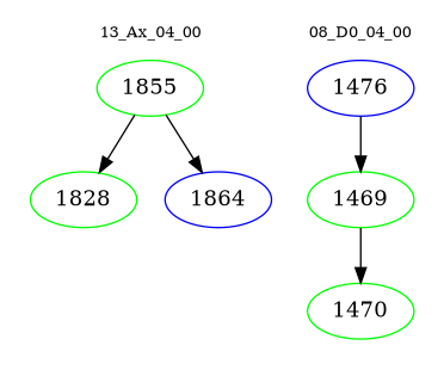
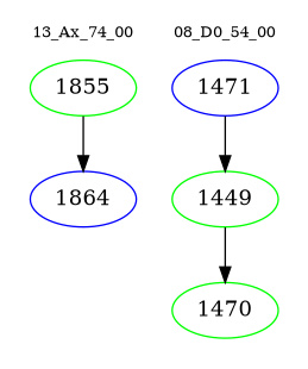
  digraph {
    node [color=green]
    edge [color=black]
    n1 [label=1855]
-   n2 [label=1828]
    n3 [color=blue label=1864]
-   n4 [label=1469]
+   n4 [label=1449]
    n5 [label=1470]
-   n6 [color=blue label=1476]
+   n6 [color=blue label=1471]
    subgraph cluster_1 {
      color=white
      fontsize=10
-     label="13_Ax_04_00"
+     label="13_Ax_74_00"
      n1
-     n2
      n3
    }
    subgraph cluster_2 {
      color=white
      fontsize=10
-     label="08_D0_04_00"
+     label="08_D0_54_00"
      n4
      n5
      n6
    }
-   n1 -> n2
    n1 -> n3
    n4 -> n5
    n6 -> n4
  }
